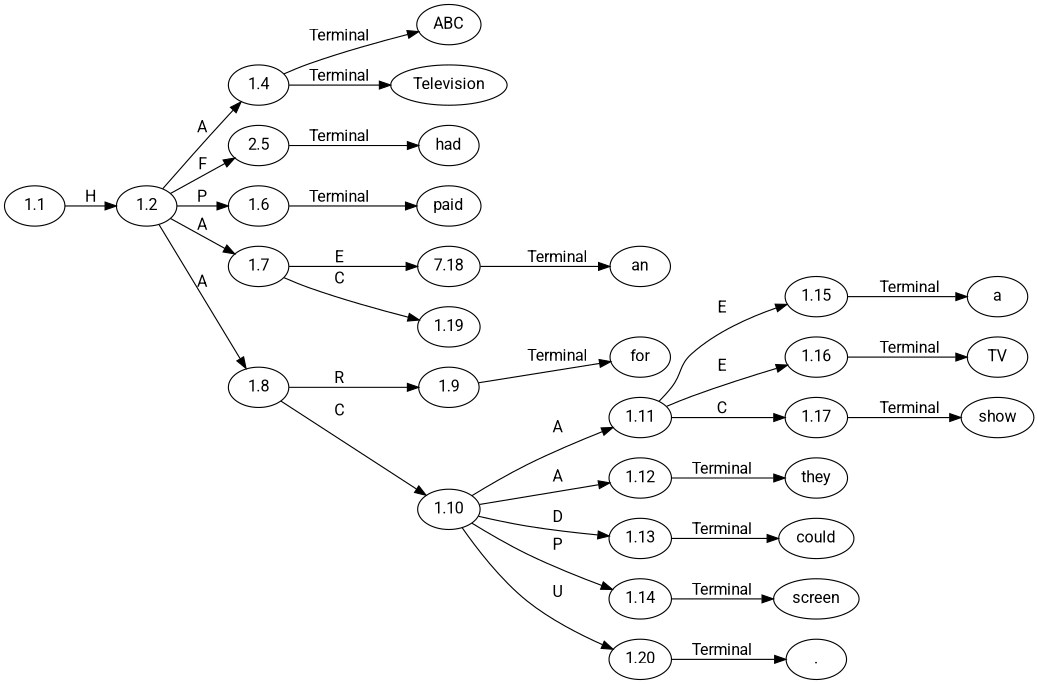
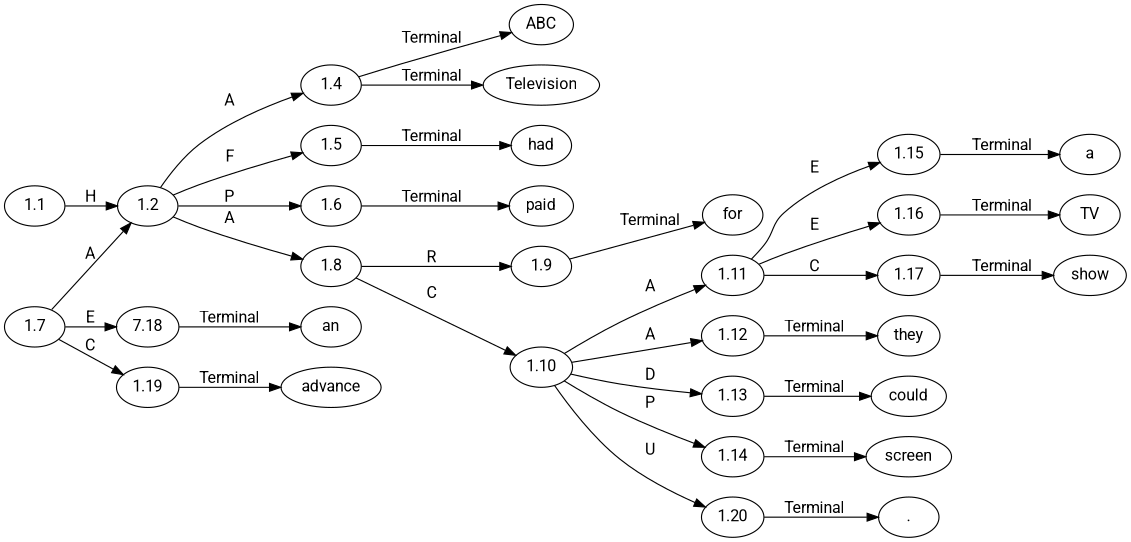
  digraph {
    fontname=Roboto
    rankdir=LR
    node [fontname=Roboto ordering=out]
    edge [fontname=Roboto ordering=out]
    n1 [label=ABC]
    n2 [label=show]
    n3 [label=they]
    n4 [label=could]
    n5 [label=screen]
    n6 [label="."]
    n7 [label=Television]
    n8 [label=had]
    n9 [label=paid]
    n10 [label=an]
+   n11 [label=advance]
    n12 [label=for]
    n13 [label=a]
    n14 [label=TV]
    n15 [label=1.1]
    n16 [label=1.2]
    n17 [label=1.4]
-   n18 [label=2.5]
+   n18 [label=1.5]
    n19 [label=1.6]
    n20 [label=1.7]
    n21 [label=1.8]
    n22 [label=7.18]
    n23 [label=1.19]
    n24 [label=1.9]
    n25 [label=1.10]
    n26 [label=1.11]
    n27 [label=1.12]
    n28 [label=1.13]
    n29 [label=1.14]
    n30 [label=1.20]
    n31 [label=1.15]
    n32 [label=1.16]
    n33 [label=1.17]
    n15 -> n16 [label=H]
    n16 -> n17 [label=A]
    n16 -> n18 [label=F]
    n16 -> n19 [label=P]
-   n16 -> n20 [label=A]
+   n20 -> n16 [label=A]
    n16 -> n21 [label=A]
    n17 -> n1 [label=Terminal]
    n17 -> n7 [label=Terminal]
    n18 -> n8 [label=Terminal]
    n19 -> n9 [label=Terminal]
    n20 -> n22 [label=E]
    n20 -> n23 [label=C]
    n21 -> n24 [label=R]
    n21 -> n25 [label=C]
    n22 -> n10 [label=Terminal]
+   n23 -> n11 [label=Terminal]
    n24 -> n12 [label=Terminal]
    n25 -> n26 [label=A]
    n25 -> n27 [label=A]
    n25 -> n28 [label=D]
    n25 -> n29 [label=P]
    n25 -> n30 [label=U]
    n26 -> n31 [label=E]
    n26 -> n32 [label=E]
    n26 -> n33 [label=C]
    n27 -> n3 [label=Terminal]
    n28 -> n4 [label=Terminal]
    n29 -> n5 [label=Terminal]
    n30 -> n6 [label=Terminal]
    n31 -> n13 [label=Terminal]
    n32 -> n14 [label=Terminal]
    n33 -> n2 [label=Terminal]
  }
